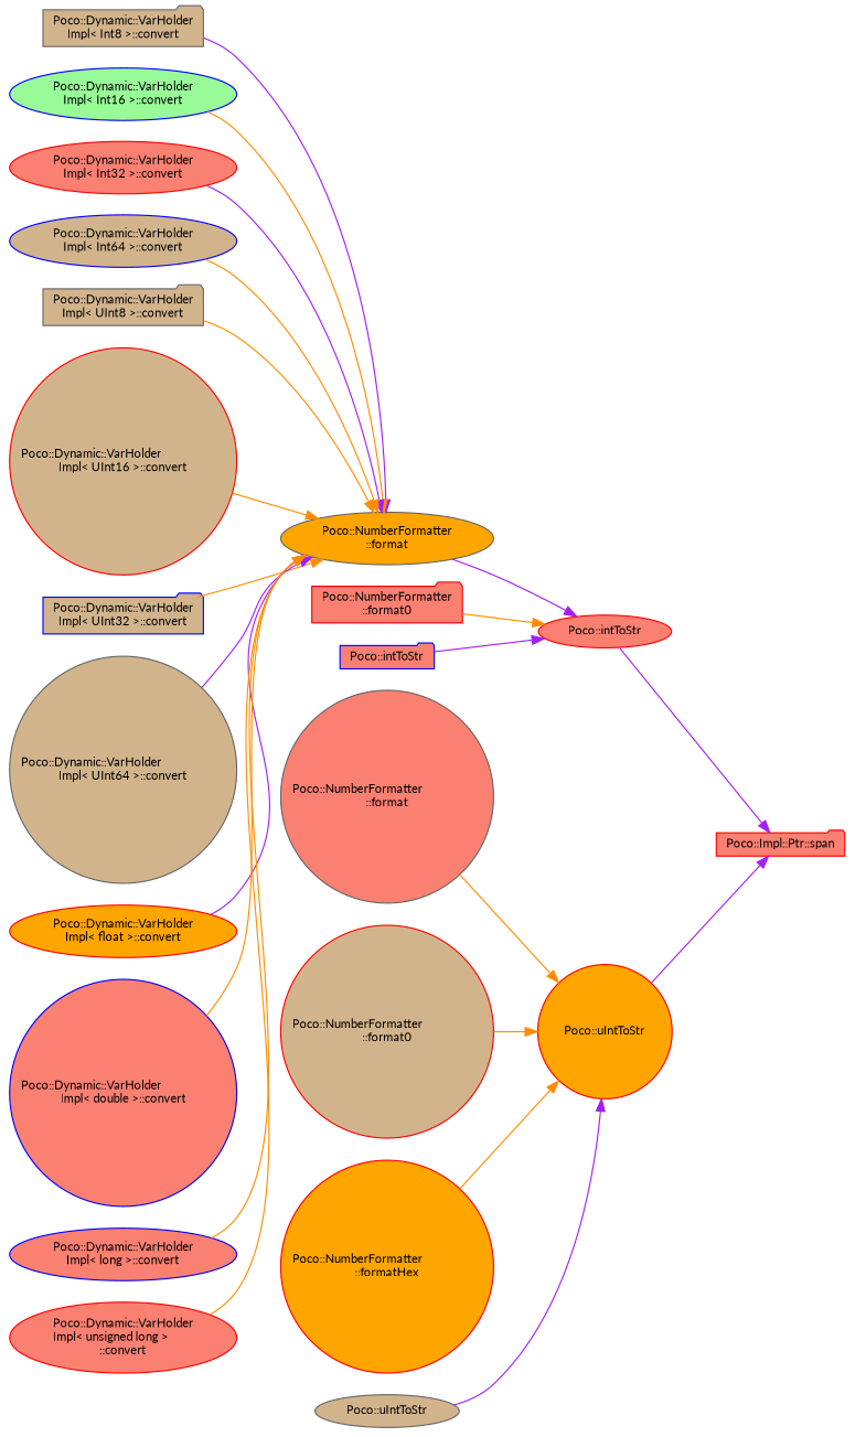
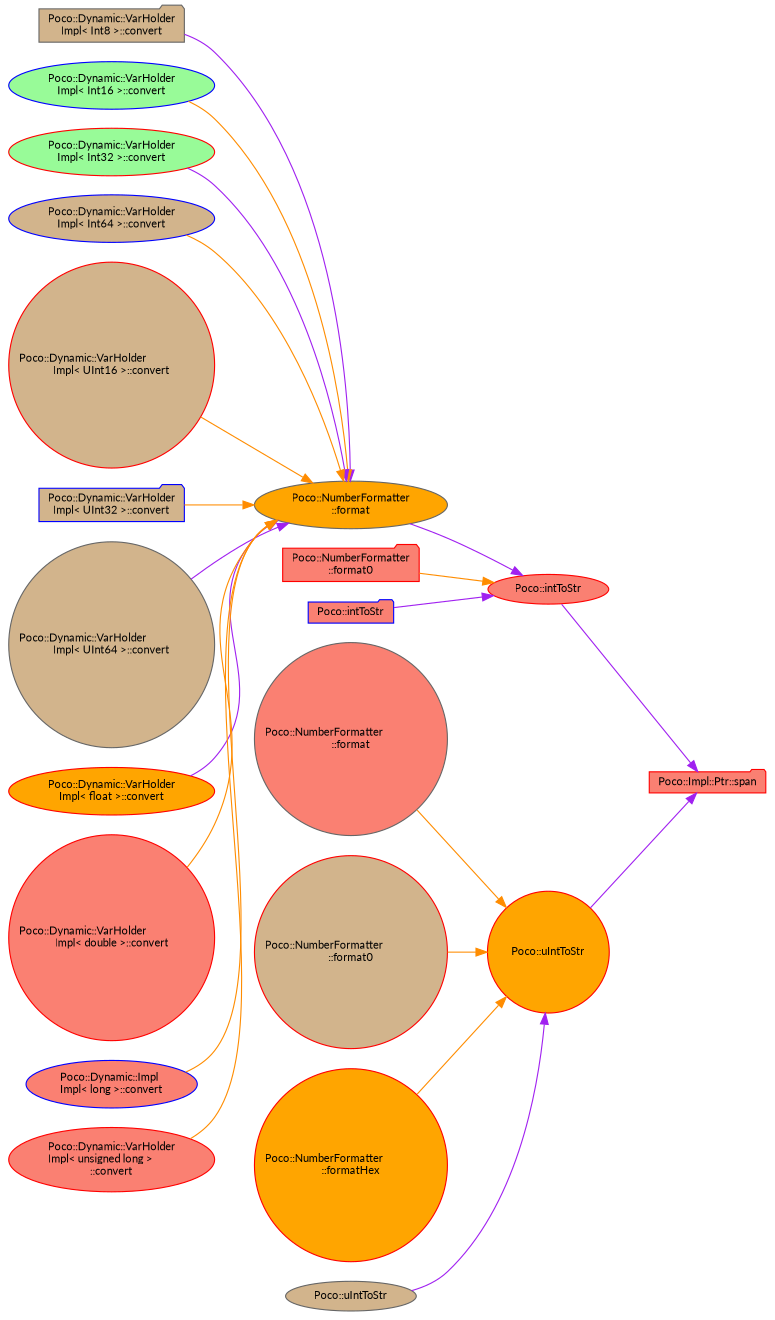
  digraph {
    fontname=Lato
    rankdir=RL
    node [color=red fillcolor=salmon fontname=Lato fontsize=10 shape=ellipse style=filled]
    edge [color=darkorange dir=back fontname=Lato fontsize=10 labelfontname=Helvetica labelfontsize=10 style=solid]
    n1 [fontcolor=black height=0.2 label="Poco::Impl::Ptr::span" shape=folder width=0.4]
    n2 [height=0.2 label="Poco::intToStr" width=0.4]
    n3 [fillcolor=orange height=0.2 label="Poco::uIntToStr" shape=circle width=0.4]
    n4 [color=gray40 fillcolor=orange height=0.2 label="Poco::NumberFormatter\l::format" width=0.4]
    n5 [height=0.2 label="Poco::NumberFormatter\l::format0" shape=folder width=0.4]
    n6 [color=blue height=0.2 label="Poco::intToStr" shape=folder width=0.4]
    n7 [color=gray40 height=0.2 label="Poco::NumberFormatter\l::format" shape=circle width=0.4]
    n8 [fillcolor=tan height=0.2 label="Poco::NumberFormatter\l::format0" shape=circle width=0.4]
    n9 [fillcolor=orange height=0.2 label="Poco::NumberFormatter\l::formatHex" shape=circle width=0.4]
    n10 [color=gray40 fillcolor=tan height=0.2 label="Poco::uIntToStr" width=0.4]
    n11 [color=gray40 fillcolor=tan height=0.2 label="Poco::Dynamic::VarHolder\lImpl\< Int8 \>::convert" shape=folder width=0.4]
    n12 [color=blue fillcolor=palegreen height=0.2 label="Poco::Dynamic::VarHolder\lImpl\< Int16 \>::convert" width=0.4]
-   n13 [height=0.2 label="Poco::Dynamic::VarHolder\lImpl\< Int32 \>::convert" width=0.4]
+   n13 [fillcolor=palegreen height=0.2 label="Poco::Dynamic::VarHolder\lImpl\< Int32 \>::convert" width=0.4]
    n14 [color=blue fillcolor=tan height=0.2 label="Poco::Dynamic::VarHolder\lImpl\< Int64 \>::convert" width=0.4]
-   n15 [color=gray40 fillcolor=tan height=0.2 label="Poco::Dynamic::VarHolder\lImpl\< UInt8 \>::convert" shape=folder width=0.4]
    n16 [fillcolor=tan height=0.2 label="Poco::Dynamic::VarHolder\lImpl\< UInt16 \>::convert" shape=circle width=0.4]
    n17 [color=blue fillcolor=tan height=0.2 label="Poco::Dynamic::VarHolder\lImpl\< UInt32 \>::convert" shape=folder width=0.4]
    n18 [color=gray40 fillcolor=tan height=0.2 label="Poco::Dynamic::VarHolder\lImpl\< UInt64 \>::convert" shape=circle width=0.4]
    n19 [fillcolor=orange height=0.2 label="Poco::Dynamic::VarHolder\lImpl\< float \>::convert" width=0.4]
-   n20 [color=blue height=0.2 label="Poco::Dynamic::VarHolder\lImpl\< double \>::convert" shape=circle width=0.4]
-   n21 [color=blue height=0.2 label="Poco::Dynamic::VarHolder\lImpl\< long \>::convert" width=0.4]
+   n20 [height=0.2 label="Poco::Dynamic::VarHolder\lImpl\< double \>::convert" shape=circle width=0.4]
+   n21 [color=blue height=0.2 label="Poco::Dynamic::Impl\lImpl\< long \>::convert" width=0.4]
    n22 [height=0.2 label="Poco::Dynamic::VarHolder\lImpl\< unsigned long \>\l::convert" width=0.4]
    n1 -> n2 [color=purple]
    n1 -> n3 [color=purple]
    n2 -> n4 [color=purple]
    n2 -> n5
    n2 -> n6 [color=purple]
    n3 -> n7
    n3 -> n8
    n3 -> n9
    n3 -> n10 [color=purple]
    n4 -> n11 [color=purple]
    n4 -> n12
    n4 -> n13 [color=purple]
    n4 -> n14
-   n4 -> n15
    n4 -> n16
    n4 -> n17
    n4 -> n18 [color=purple]
    n4 -> n19 [color=purple]
    n4 -> n20
    n4 -> n21
    n4 -> n22
  }
